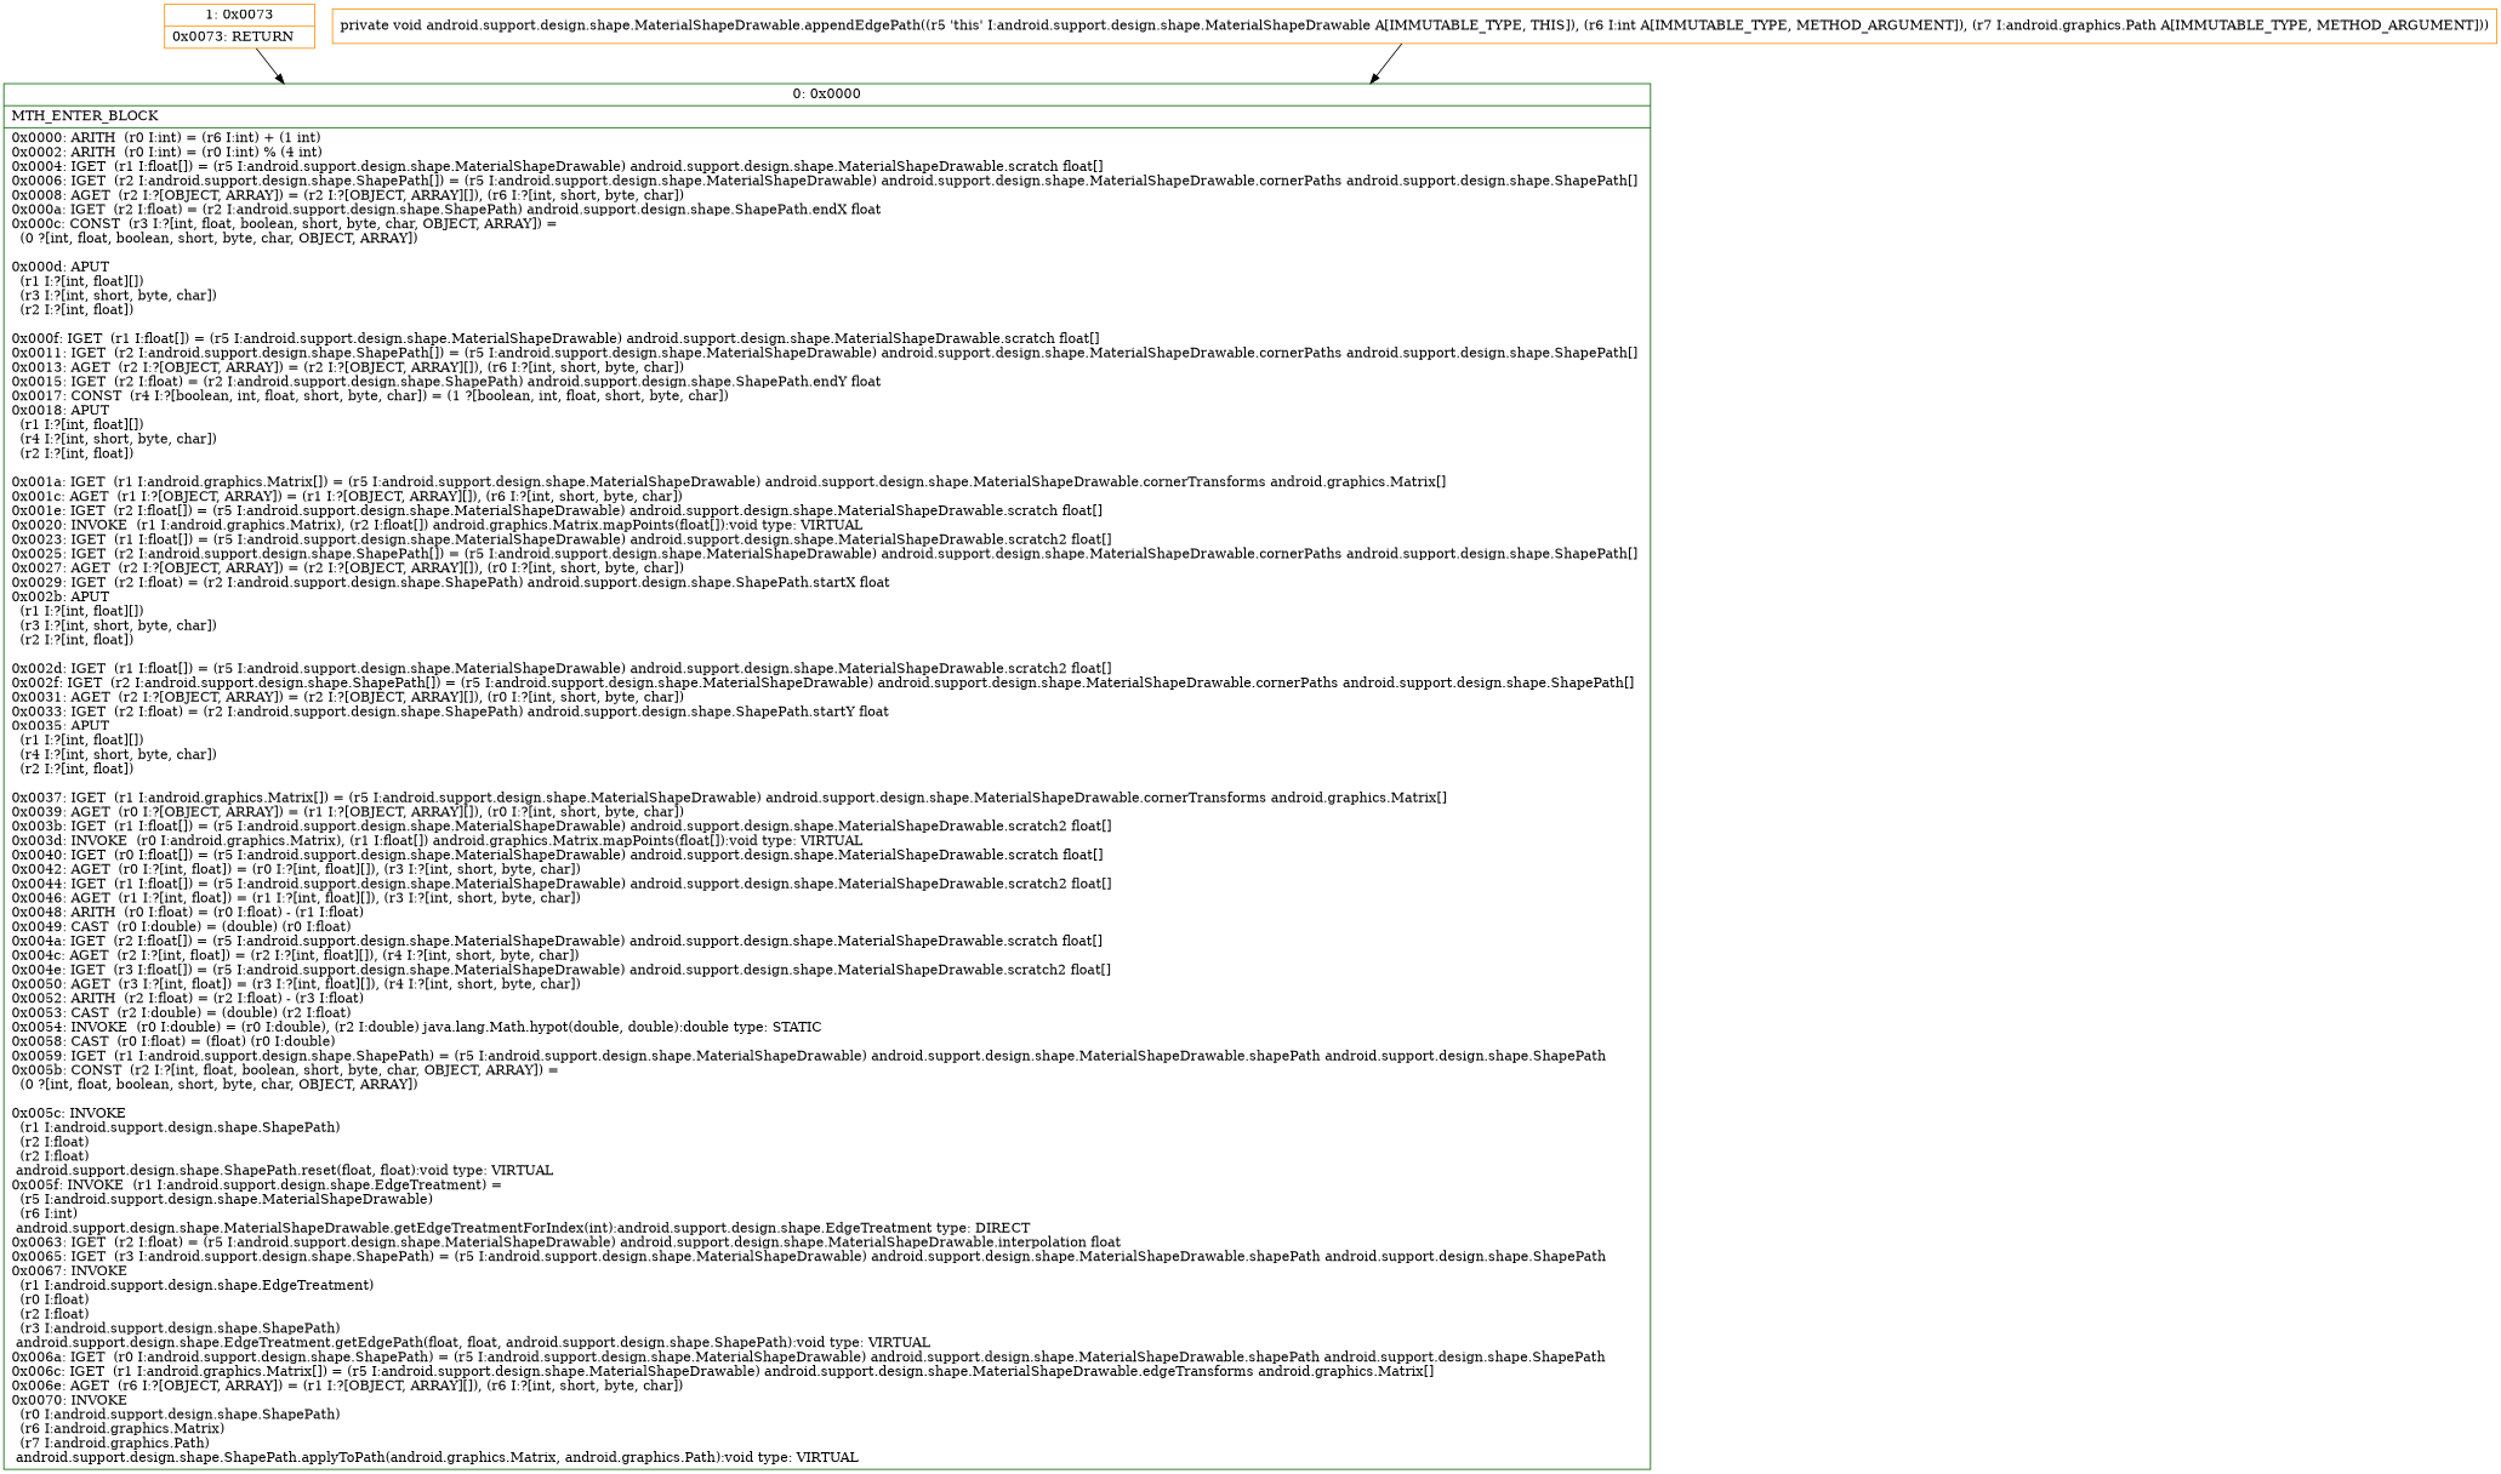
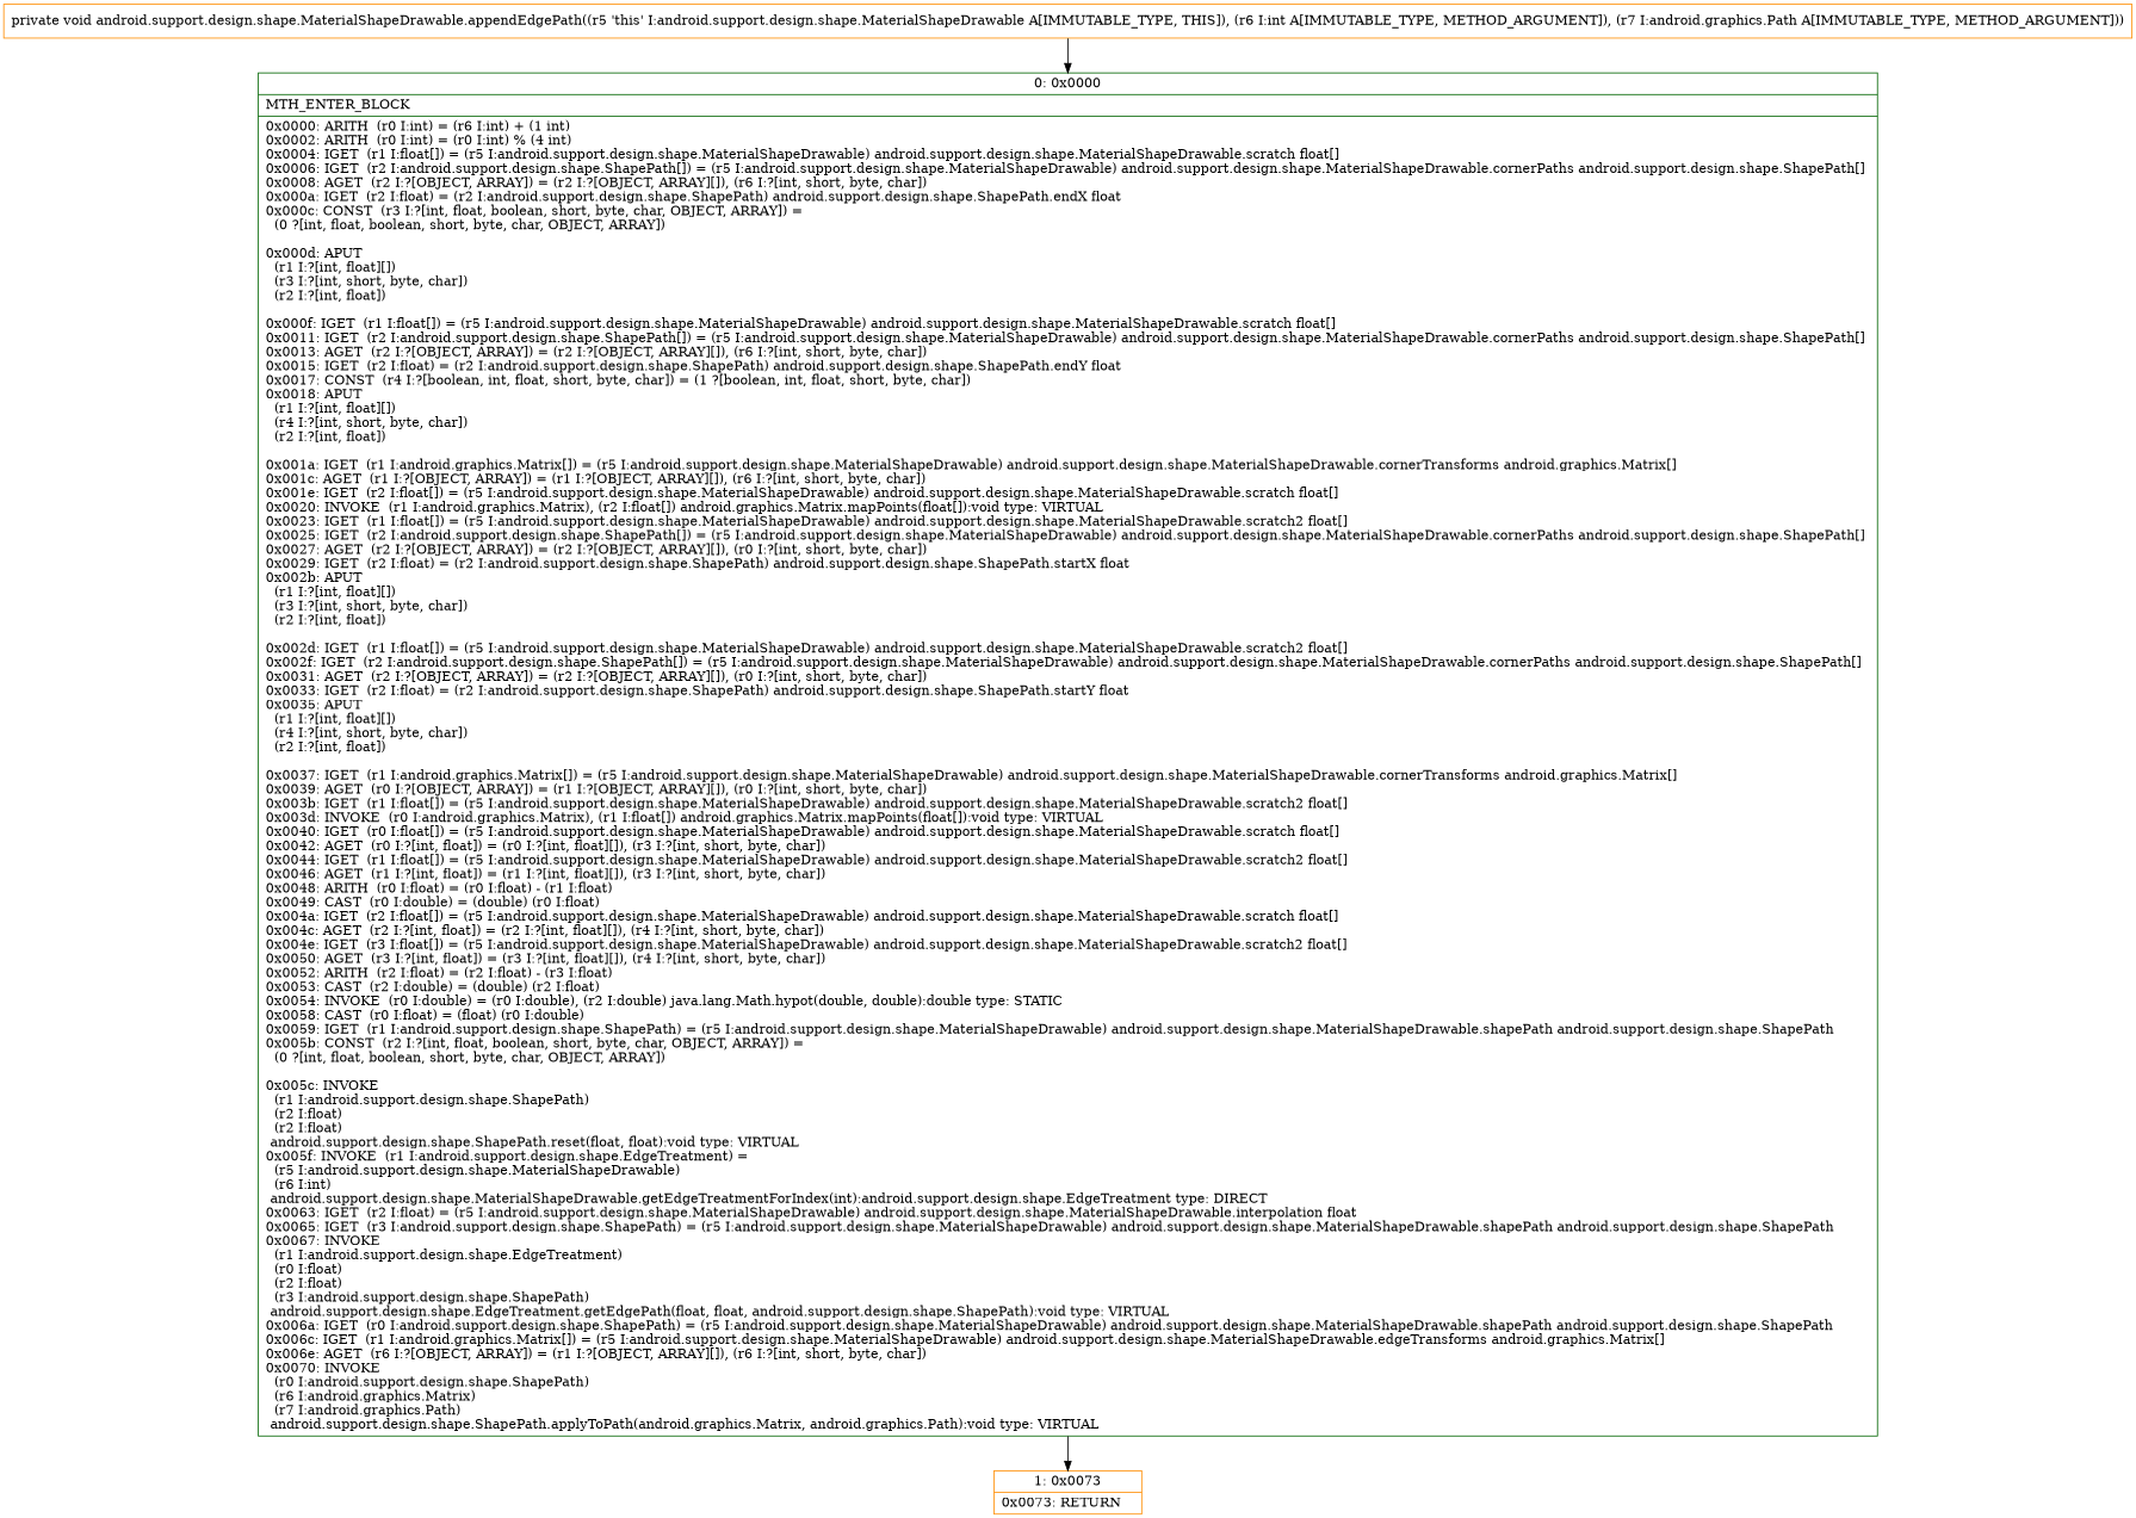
  digraph {
    node [shape=record color=darkorange]
    n1 [label="{0\:\ 0x0000|MTH_ENTER_BLOCK\l|0x0000: ARITH  (r0 I:int) = (r6 I:int) + (1 int) \l0x0002: ARITH  (r0 I:int) = (r0 I:int) % (4 int) \l0x0004: IGET  (r1 I:float[]) = (r5 I:android.support.design.shape.MaterialShapeDrawable) android.support.design.shape.MaterialShapeDrawable.scratch float[] \l0x0006: IGET  (r2 I:android.support.design.shape.ShapePath[]) = (r5 I:android.support.design.shape.MaterialShapeDrawable) android.support.design.shape.MaterialShapeDrawable.cornerPaths android.support.design.shape.ShapePath[] \l0x0008: AGET  (r2 I:?[OBJECT, ARRAY]) = (r2 I:?[OBJECT, ARRAY][]), (r6 I:?[int, short, byte, char]) \l0x000a: IGET  (r2 I:float) = (r2 I:android.support.design.shape.ShapePath) android.support.design.shape.ShapePath.endX float \l0x000c: CONST  (r3 I:?[int, float, boolean, short, byte, char, OBJECT, ARRAY]) = \l  (0 ?[int, float, boolean, short, byte, char, OBJECT, ARRAY])\l \l0x000d: APUT  \l  (r1 I:?[int, float][])\l  (r3 I:?[int, short, byte, char])\l  (r2 I:?[int, float])\l \l0x000f: IGET  (r1 I:float[]) = (r5 I:android.support.design.shape.MaterialShapeDrawable) android.support.design.shape.MaterialShapeDrawable.scratch float[] \l0x0011: IGET  (r2 I:android.support.design.shape.ShapePath[]) = (r5 I:android.support.design.shape.MaterialShapeDrawable) android.support.design.shape.MaterialShapeDrawable.cornerPaths android.support.design.shape.ShapePath[] \l0x0013: AGET  (r2 I:?[OBJECT, ARRAY]) = (r2 I:?[OBJECT, ARRAY][]), (r6 I:?[int, short, byte, char]) \l0x0015: IGET  (r2 I:float) = (r2 I:android.support.design.shape.ShapePath) android.support.design.shape.ShapePath.endY float \l0x0017: CONST  (r4 I:?[boolean, int, float, short, byte, char]) = (1 ?[boolean, int, float, short, byte, char]) \l0x0018: APUT  \l  (r1 I:?[int, float][])\l  (r4 I:?[int, short, byte, char])\l  (r2 I:?[int, float])\l \l0x001a: IGET  (r1 I:android.graphics.Matrix[]) = (r5 I:android.support.design.shape.MaterialShapeDrawable) android.support.design.shape.MaterialShapeDrawable.cornerTransforms android.graphics.Matrix[] \l0x001c: AGET  (r1 I:?[OBJECT, ARRAY]) = (r1 I:?[OBJECT, ARRAY][]), (r6 I:?[int, short, byte, char]) \l0x001e: IGET  (r2 I:float[]) = (r5 I:android.support.design.shape.MaterialShapeDrawable) android.support.design.shape.MaterialShapeDrawable.scratch float[] \l0x0020: INVOKE  (r1 I:android.graphics.Matrix), (r2 I:float[]) android.graphics.Matrix.mapPoints(float[]):void type: VIRTUAL \l0x0023: IGET  (r1 I:float[]) = (r5 I:android.support.design.shape.MaterialShapeDrawable) android.support.design.shape.MaterialShapeDrawable.scratch2 float[] \l0x0025: IGET  (r2 I:android.support.design.shape.ShapePath[]) = (r5 I:android.support.design.shape.MaterialShapeDrawable) android.support.design.shape.MaterialShapeDrawable.cornerPaths android.support.design.shape.ShapePath[] \l0x0027: AGET  (r2 I:?[OBJECT, ARRAY]) = (r2 I:?[OBJECT, ARRAY][]), (r0 I:?[int, short, byte, char]) \l0x0029: IGET  (r2 I:float) = (r2 I:android.support.design.shape.ShapePath) android.support.design.shape.ShapePath.startX float \l0x002b: APUT  \l  (r1 I:?[int, float][])\l  (r3 I:?[int, short, byte, char])\l  (r2 I:?[int, float])\l \l0x002d: IGET  (r1 I:float[]) = (r5 I:android.support.design.shape.MaterialShapeDrawable) android.support.design.shape.MaterialShapeDrawable.scratch2 float[] \l0x002f: IGET  (r2 I:android.support.design.shape.ShapePath[]) = (r5 I:android.support.design.shape.MaterialShapeDrawable) android.support.design.shape.MaterialShapeDrawable.cornerPaths android.support.design.shape.ShapePath[] \l0x0031: AGET  (r2 I:?[OBJECT, ARRAY]) = (r2 I:?[OBJECT, ARRAY][]), (r0 I:?[int, short, byte, char]) \l0x0033: IGET  (r2 I:float) = (r2 I:android.support.design.shape.ShapePath) android.support.design.shape.ShapePath.startY float \l0x0035: APUT  \l  (r1 I:?[int, float][])\l  (r4 I:?[int, short, byte, char])\l  (r2 I:?[int, float])\l \l0x0037: IGET  (r1 I:android.graphics.Matrix[]) = (r5 I:android.support.design.shape.MaterialShapeDrawable) android.support.design.shape.MaterialShapeDrawable.cornerTransforms android.graphics.Matrix[] \l0x0039: AGET  (r0 I:?[OBJECT, ARRAY]) = (r1 I:?[OBJECT, ARRAY][]), (r0 I:?[int, short, byte, char]) \l0x003b: IGET  (r1 I:float[]) = (r5 I:android.support.design.shape.MaterialShapeDrawable) android.support.design.shape.MaterialShapeDrawable.scratch2 float[] \l0x003d: INVOKE  (r0 I:android.graphics.Matrix), (r1 I:float[]) android.graphics.Matrix.mapPoints(float[]):void type: VIRTUAL \l0x0040: IGET  (r0 I:float[]) = (r5 I:android.support.design.shape.MaterialShapeDrawable) android.support.design.shape.MaterialShapeDrawable.scratch float[] \l0x0042: AGET  (r0 I:?[int, float]) = (r0 I:?[int, float][]), (r3 I:?[int, short, byte, char]) \l0x0044: IGET  (r1 I:float[]) = (r5 I:android.support.design.shape.MaterialShapeDrawable) android.support.design.shape.MaterialShapeDrawable.scratch2 float[] \l0x0046: AGET  (r1 I:?[int, float]) = (r1 I:?[int, float][]), (r3 I:?[int, short, byte, char]) \l0x0048: ARITH  (r0 I:float) = (r0 I:float) \- (r1 I:float) \l0x0049: CAST  (r0 I:double) = (double) (r0 I:float) \l0x004a: IGET  (r2 I:float[]) = (r5 I:android.support.design.shape.MaterialShapeDrawable) android.support.design.shape.MaterialShapeDrawable.scratch float[] \l0x004c: AGET  (r2 I:?[int, float]) = (r2 I:?[int, float][]), (r4 I:?[int, short, byte, char]) \l0x004e: IGET  (r3 I:float[]) = (r5 I:android.support.design.shape.MaterialShapeDrawable) android.support.design.shape.MaterialShapeDrawable.scratch2 float[] \l0x0050: AGET  (r3 I:?[int, float]) = (r3 I:?[int, float][]), (r4 I:?[int, short, byte, char]) \l0x0052: ARITH  (r2 I:float) = (r2 I:float) \- (r3 I:float) \l0x0053: CAST  (r2 I:double) = (double) (r2 I:float) \l0x0054: INVOKE  (r0 I:double) = (r0 I:double), (r2 I:double) java.lang.Math.hypot(double, double):double type: STATIC \l0x0058: CAST  (r0 I:float) = (float) (r0 I:double) \l0x0059: IGET  (r1 I:android.support.design.shape.ShapePath) = (r5 I:android.support.design.shape.MaterialShapeDrawable) android.support.design.shape.MaterialShapeDrawable.shapePath android.support.design.shape.ShapePath \l0x005b: CONST  (r2 I:?[int, float, boolean, short, byte, char, OBJECT, ARRAY]) = \l  (0 ?[int, float, boolean, short, byte, char, OBJECT, ARRAY])\l \l0x005c: INVOKE  \l  (r1 I:android.support.design.shape.ShapePath)\l  (r2 I:float)\l  (r2 I:float)\l android.support.design.shape.ShapePath.reset(float, float):void type: VIRTUAL \l0x005f: INVOKE  (r1 I:android.support.design.shape.EdgeTreatment) = \l  (r5 I:android.support.design.shape.MaterialShapeDrawable)\l  (r6 I:int)\l android.support.design.shape.MaterialShapeDrawable.getEdgeTreatmentForIndex(int):android.support.design.shape.EdgeTreatment type: DIRECT \l0x0063: IGET  (r2 I:float) = (r5 I:android.support.design.shape.MaterialShapeDrawable) android.support.design.shape.MaterialShapeDrawable.interpolation float \l0x0065: IGET  (r3 I:android.support.design.shape.ShapePath) = (r5 I:android.support.design.shape.MaterialShapeDrawable) android.support.design.shape.MaterialShapeDrawable.shapePath android.support.design.shape.ShapePath \l0x0067: INVOKE  \l  (r1 I:android.support.design.shape.EdgeTreatment)\l  (r0 I:float)\l  (r2 I:float)\l  (r3 I:android.support.design.shape.ShapePath)\l android.support.design.shape.EdgeTreatment.getEdgePath(float, float, android.support.design.shape.ShapePath):void type: VIRTUAL \l0x006a: IGET  (r0 I:android.support.design.shape.ShapePath) = (r5 I:android.support.design.shape.MaterialShapeDrawable) android.support.design.shape.MaterialShapeDrawable.shapePath android.support.design.shape.ShapePath \l0x006c: IGET  (r1 I:android.graphics.Matrix[]) = (r5 I:android.support.design.shape.MaterialShapeDrawable) android.support.design.shape.MaterialShapeDrawable.edgeTransforms android.graphics.Matrix[] \l0x006e: AGET  (r6 I:?[OBJECT, ARRAY]) = (r1 I:?[OBJECT, ARRAY][]), (r6 I:?[int, short, byte, char]) \l0x0070: INVOKE  \l  (r0 I:android.support.design.shape.ShapePath)\l  (r6 I:android.graphics.Matrix)\l  (r7 I:android.graphics.Path)\l android.support.design.shape.ShapePath.applyToPath(android.graphics.Matrix, android.graphics.Path):void type: VIRTUAL \l}" color=darkgreen]
    n2 [label="{1\:\ 0x0073|0x0073: RETURN   \l}"]
    n3 [label="{private void android.support.design.shape.MaterialShapeDrawable.appendEdgePath((r5 'this' I:android.support.design.shape.MaterialShapeDrawable A[IMMUTABLE_TYPE, THIS]), (r6 I:int A[IMMUTABLE_TYPE, METHOD_ARGUMENT]), (r7 I:android.graphics.Path A[IMMUTABLE_TYPE, METHOD_ARGUMENT])) }"]
-   n2 -> n1
+   n1 -> n2
    n3 -> n1
  }
